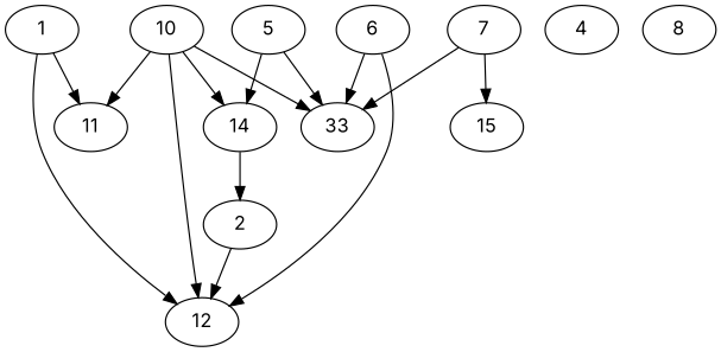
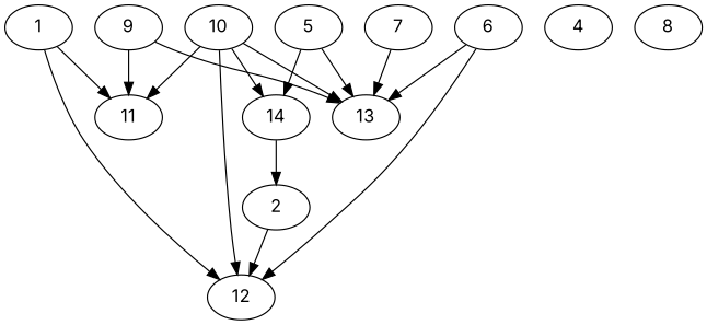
  digraph {
    fontname=Inter
    node [alpha=0.01 fontname=Inter]
    edge [fontname=Inter]
    1 [expect_size=44846080]
    11 [alpha=0.19 expect_size=29534208]
    12 [alpha=0.15 expect_size=30718976]
    2 [alpha=0.02 expect_size=28960768]
    14 [alpha=0.09 expect_size=42737664]
    4 [alpha=0.18 expect_size=12760064]
    5 [alpha=0.14 expect_size=28804096]
-   13 [alpha=0.13 expect_size=34627584 label=33]
+   13 [alpha=0.13 expect_size=34627584]
    6 [alpha=0.09 expect_size=45732864]
    7 [alpha=0.03 expect_size=28572672]
-   15 [alpha=0.07 expect_size=38136832]
    8 [alpha=0.14 expect_size=43633664]
+   9 [expect_size=44474368]
    10 [alpha=0.07 expect_size=16466944]
    1 -> 11
    1 -> 12
    2 -> 12
    14 -> 2
    5 -> 14
    5 -> 13
    6 -> 12
    6 -> 13
    7 -> 13
-   7 -> 15
+   9 -> 11
+   9 -> 13
    10 -> 11
    10 -> 12
    10 -> 14
    10 -> 13
  }
